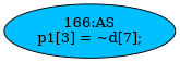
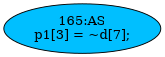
  strict digraph {
    rankdir=LR
-   n1 [ast="<pyverilog.vparser.ast.Assign object at 0x7f40783b45d0>" def_var="['p1']" fillcolor=deepskyblue label="166:AS\np1[3] = ~d[7];" statements="[]" style=filled typ=Assign use_var="['d']"]
+   n1 [ast="<pyverilog.vparser.ast.Assign object at 0x7f40783b45d0>" def_var="['p1']" fillcolor=deepskyblue label="165:AS\np1[3] = ~d[7];" statements="[]" style=filled typ=Assign use_var="['d']"]
  }
